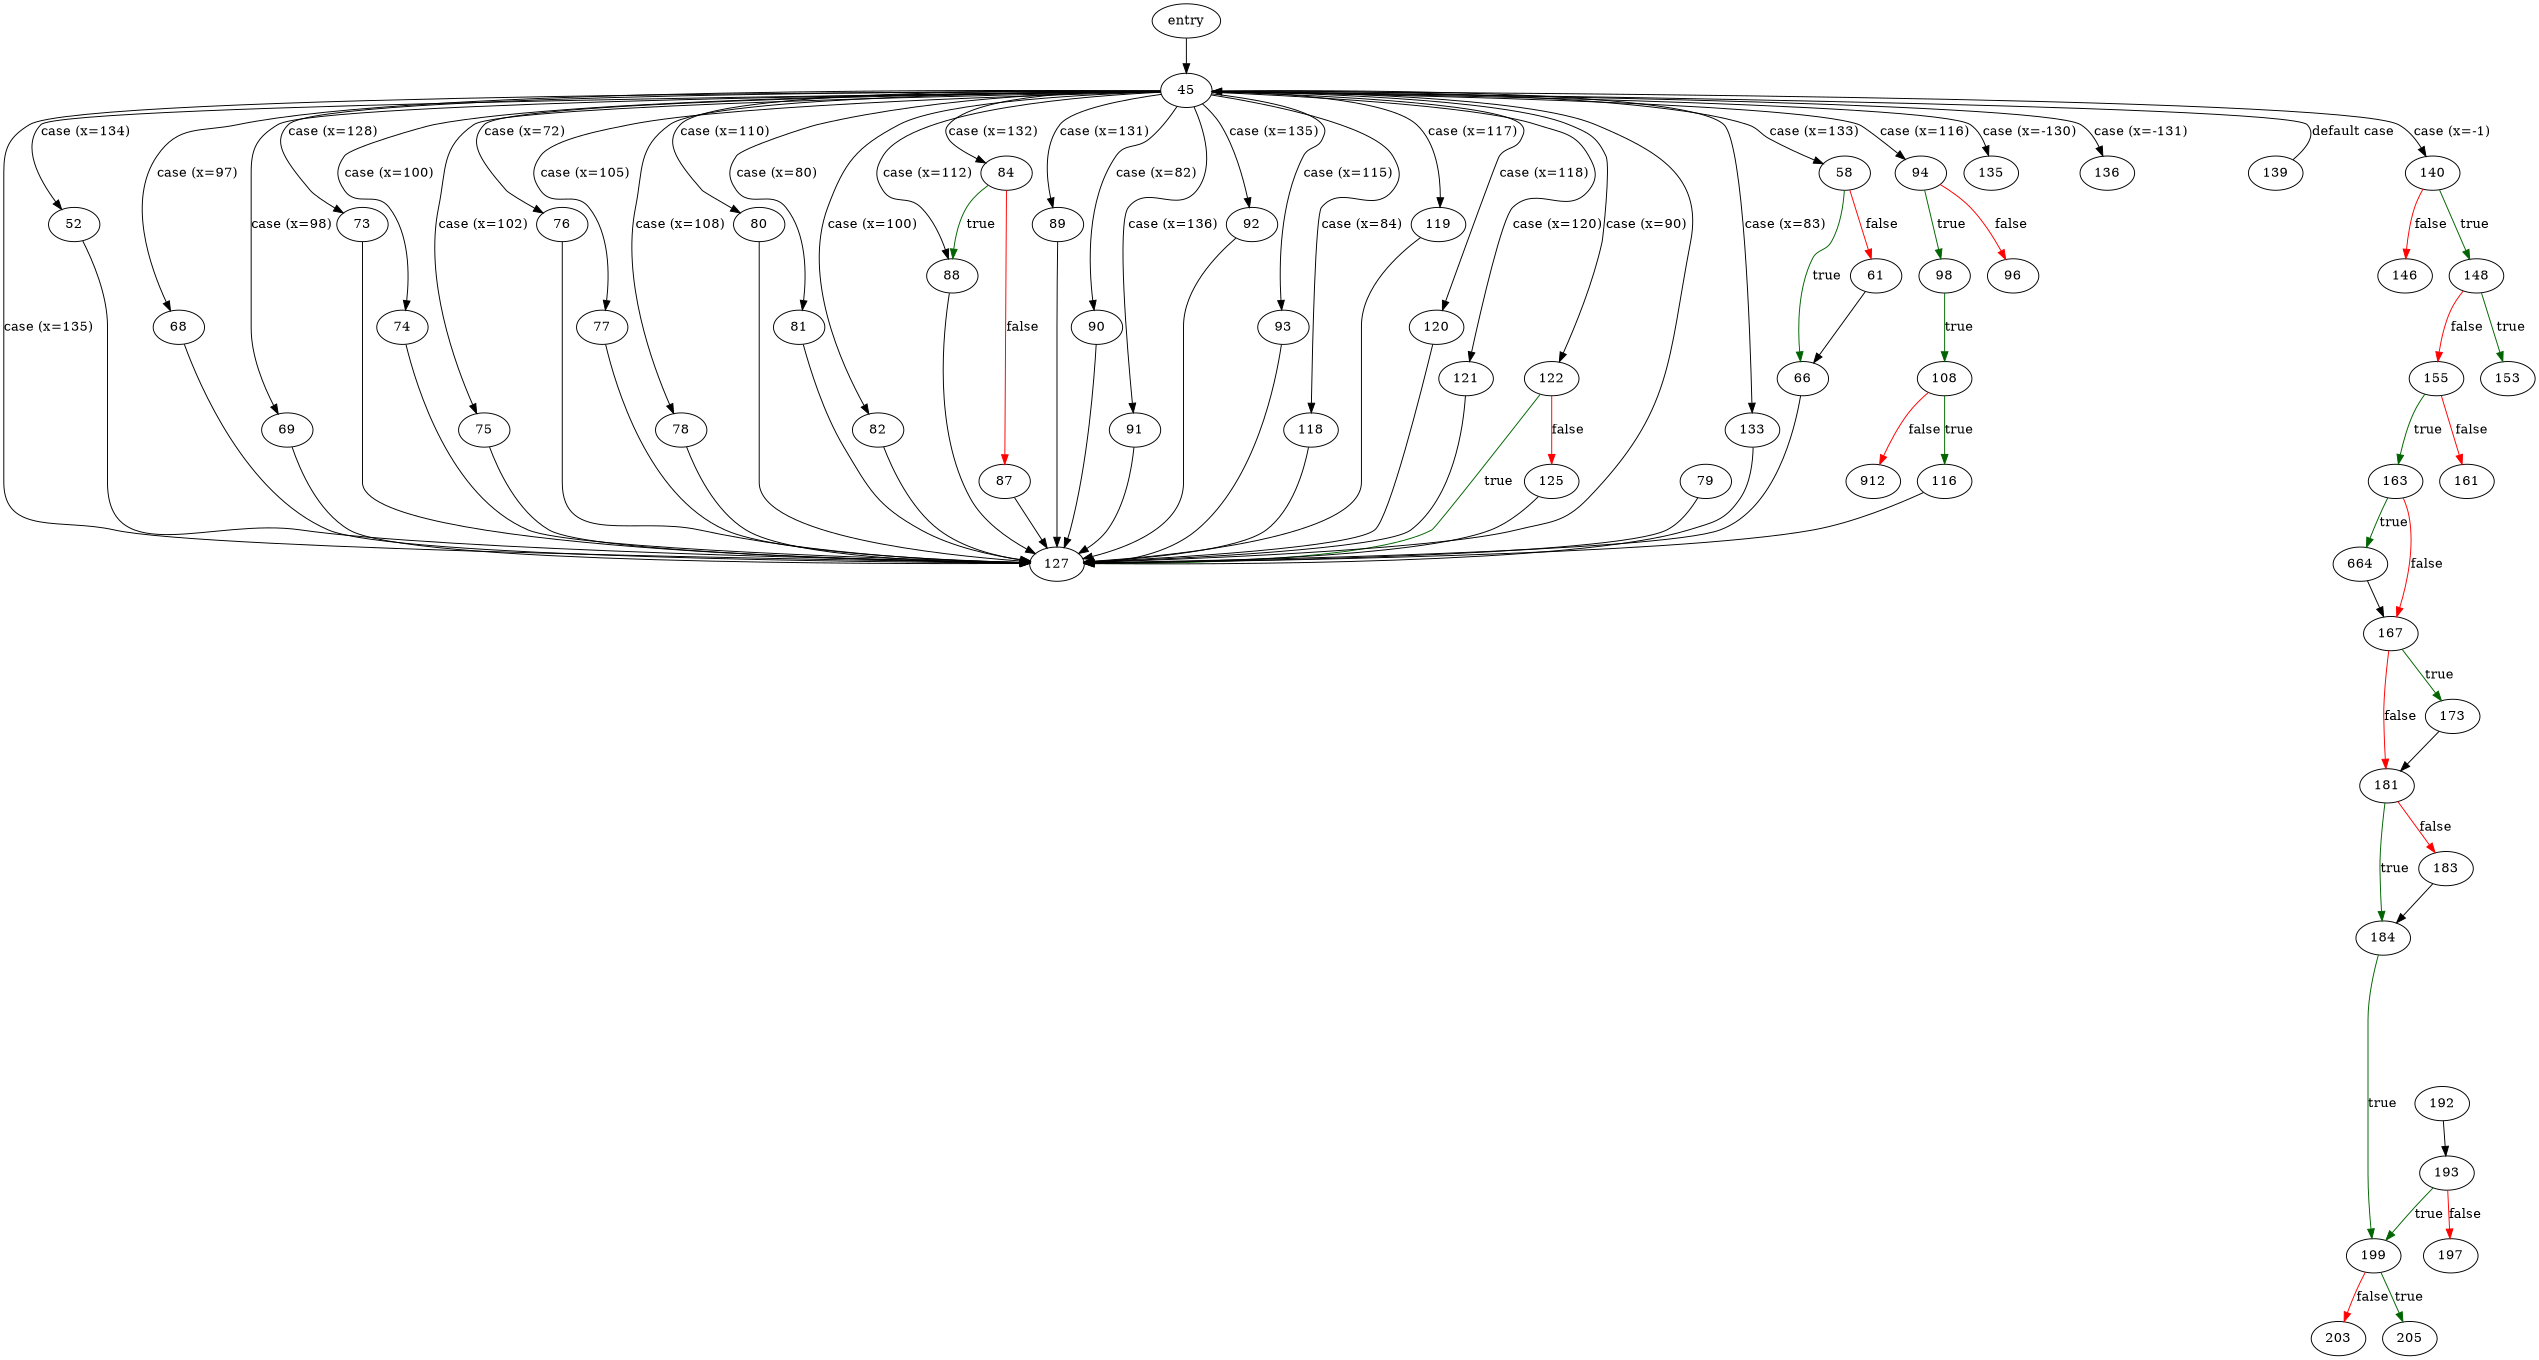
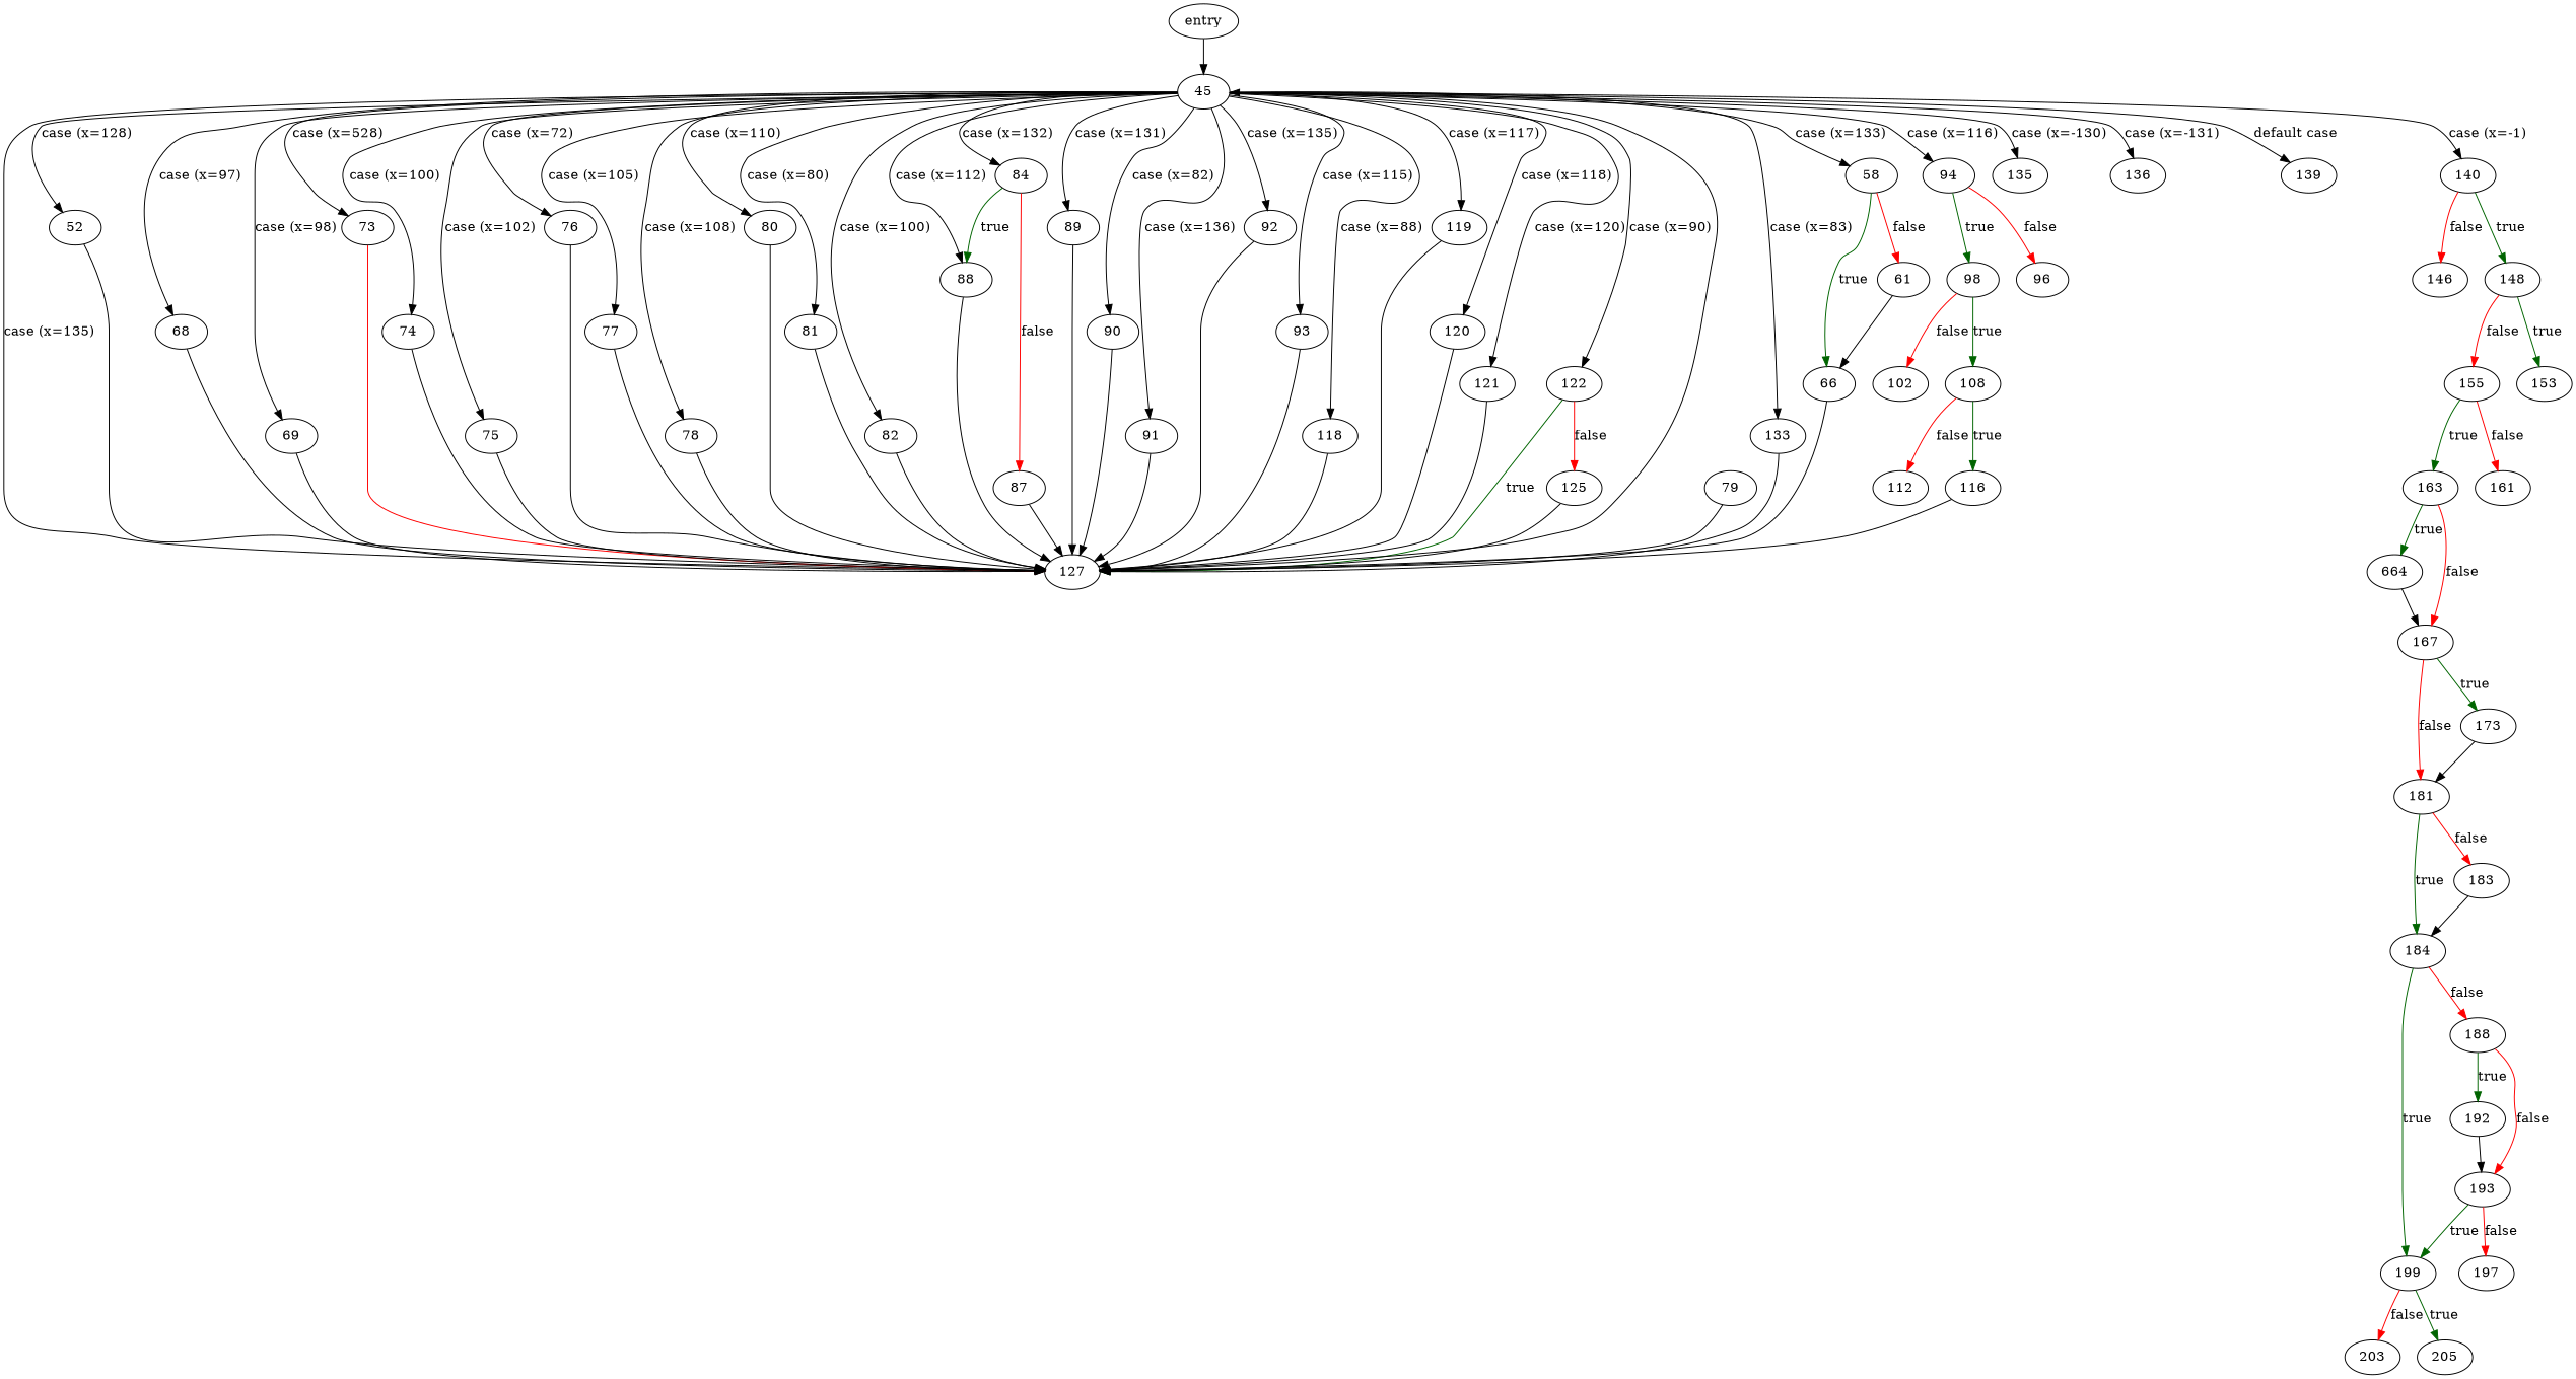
  digraph {
    n1 [label=entry]
    45
    52
    58
    68
    69
    73
    74
    75
    76
    77
    78
    80
    81
    82
    84
    88
    89
    90
    91
    92
    93
    94
    118
    119
    120
    121
    122
    127
    133
    135
    136
    139
    140
    61
    66
    79
    87
    96
    98
    125
    146
    148
+   102
    108
-   112 [label=912]
+   112
    116
    153
    155
    161
    163
    n52 [label=664]
    167
    173
    181
    183
    184
+   188
    199
    192
    193
    203
    205
    197
    n1 -> 45
-   45 -> 52 [label="case (x=134)"]
+   45 -> 52 [label="case (x=128)"]
    45 -> 58 [label="case (x=133)"]
    45 -> 68 [label="case (x=97)"]
    45 -> 69 [label="case (x=98)"]
-   45 -> 73 [label="case (x=128)"]
+   45 -> 73 [label="case (x=528)"]
    45 -> 74 [label="case (x=100)"]
    45 -> 75 [label="case (x=102)"]
    45 -> 76 [label="case (x=72)"]
    45 -> 77 [label="case (x=105)"]
    45 -> 78 [label="case (x=108)"]
    45 -> 80 [label="case (x=110)"]
    45 -> 81 [label="case (x=80)"]
    45 -> 82 [label="case (x=100)"]
    45 -> 84 [label="case (x=132)"]
    45 -> 88 [label="case (x=112)"]
    45 -> 89 [label="case (x=131)"]
    45 -> 90 [label="case (x=82)"]
    45 -> 91 [label="case (x=136)"]
    45 -> 92 [label="case (x=135)"]
    45 -> 93 [label="case (x=115)"]
    45 -> 94 [label="case (x=116)"]
-   45 -> 118 [label="case (x=84)"]
+   45 -> 118 [label="case (x=88)"]
    45 -> 119 [label="case (x=117)"]
    45 -> 120 [label="case (x=118)"]
    45 -> 121 [label="case (x=120)"]
    45 -> 122 [label="case (x=90)"]
    45 -> 127 [label="case (x=135)"]
    45 -> 133 [label="case (x=83)"]
    45 -> 135 [label="case (x=-130)"]
    45 -> 136 [label="case (x=-131)"]
-   139 -> 45 [label="default case"]
+   45 -> 139 [label="default case"]
    45 -> 140 [label="case (x=-1)"]
    52 -> 127
    58 -> 61 [color=red label=false]
    58 -> 66 [color=darkgreen label=true]
    68 -> 127
    69 -> 127
-   73 -> 127
+   73 -> 127 [color=red]
    74 -> 127
    75 -> 127
    76 -> 127
    77 -> 127
    78 -> 127
    80 -> 127
    81 -> 127
    82 -> 127
    84 -> 88 [color=darkgreen label=true]
    84 -> 87 [color=red label=false]
    88 -> 127
    89 -> 127
    90 -> 127
    91 -> 127
    92 -> 127
    93 -> 127
    94 -> 96 [color=red label=false]
    94 -> 98 [color=darkgreen label=true]
    118 -> 127
    119 -> 127
    120 -> 127
    121 -> 127
    122 -> 127 [color=darkgreen label=true]
    122 -> 125 [color=red label=false]
    127 -> 45
    133 -> 127
    140 -> 146 [color=red label=false]
    140 -> 148 [color=darkgreen label=true]
    61 -> 66
    66 -> 127
    79 -> 127
    87 -> 127
+   98 -> 102 [color=red label=false]
    98 -> 108 [color=darkgreen label=true]
    125 -> 127
    148 -> 153 [color=darkgreen label=true]
    148 -> 155 [color=red label=false]
    108 -> 112 [color=red label=false]
    108 -> 116 [color=darkgreen label=true]
    116 -> 127
    155 -> 161 [color=red label=false]
    155 -> 163 [color=darkgreen label=true]
    163 -> n52 [color=darkgreen label=true]
    163 -> 167 [color=red label=false]
    n52 -> 167
    167 -> 173 [color=darkgreen label=true]
    167 -> 181 [color=red label=false]
    173 -> 181
    181 -> 183 [color=red label=false]
    181 -> 184 [color=darkgreen label=true]
    183 -> 184
+   184 -> 188 [color=red label=false]
    184 -> 199 [color=darkgreen label=true]
+   188 -> 192 [color=darkgreen label=true]
+   188 -> 193 [color=red label=false]
    199 -> 203 [color=red label=false]
    199 -> 205 [color=darkgreen label=true]
    192 -> 193
    193 -> 199 [color=darkgreen label=true]
    193 -> 197 [color=red label=false]
  }
